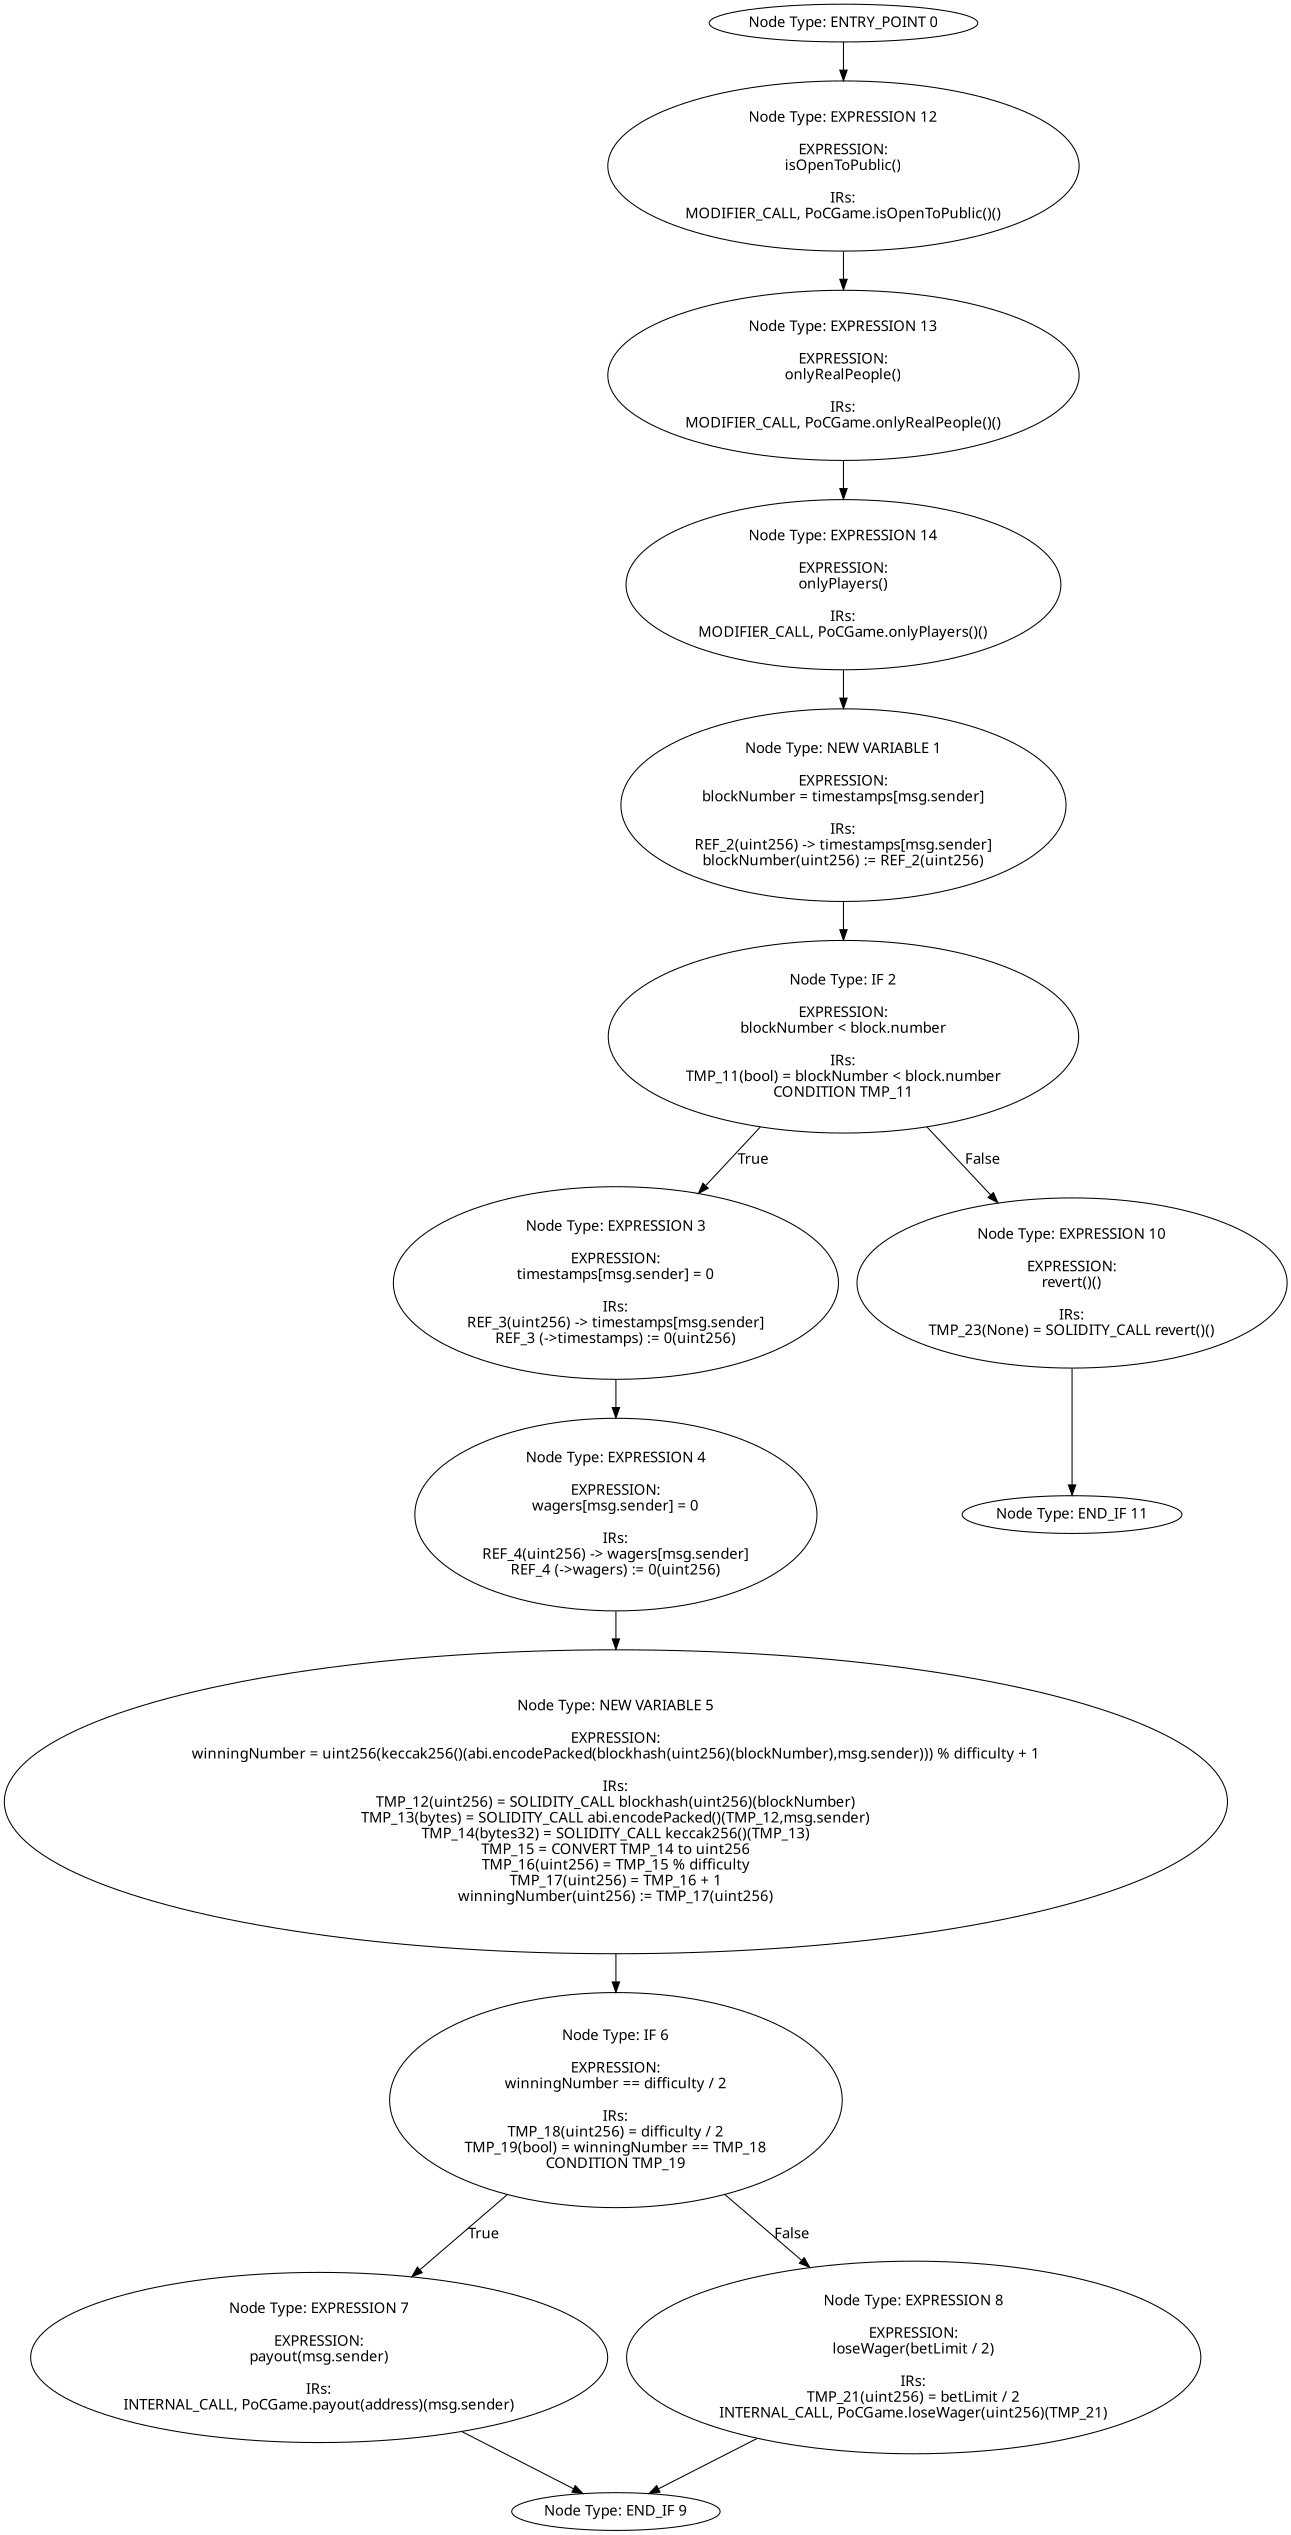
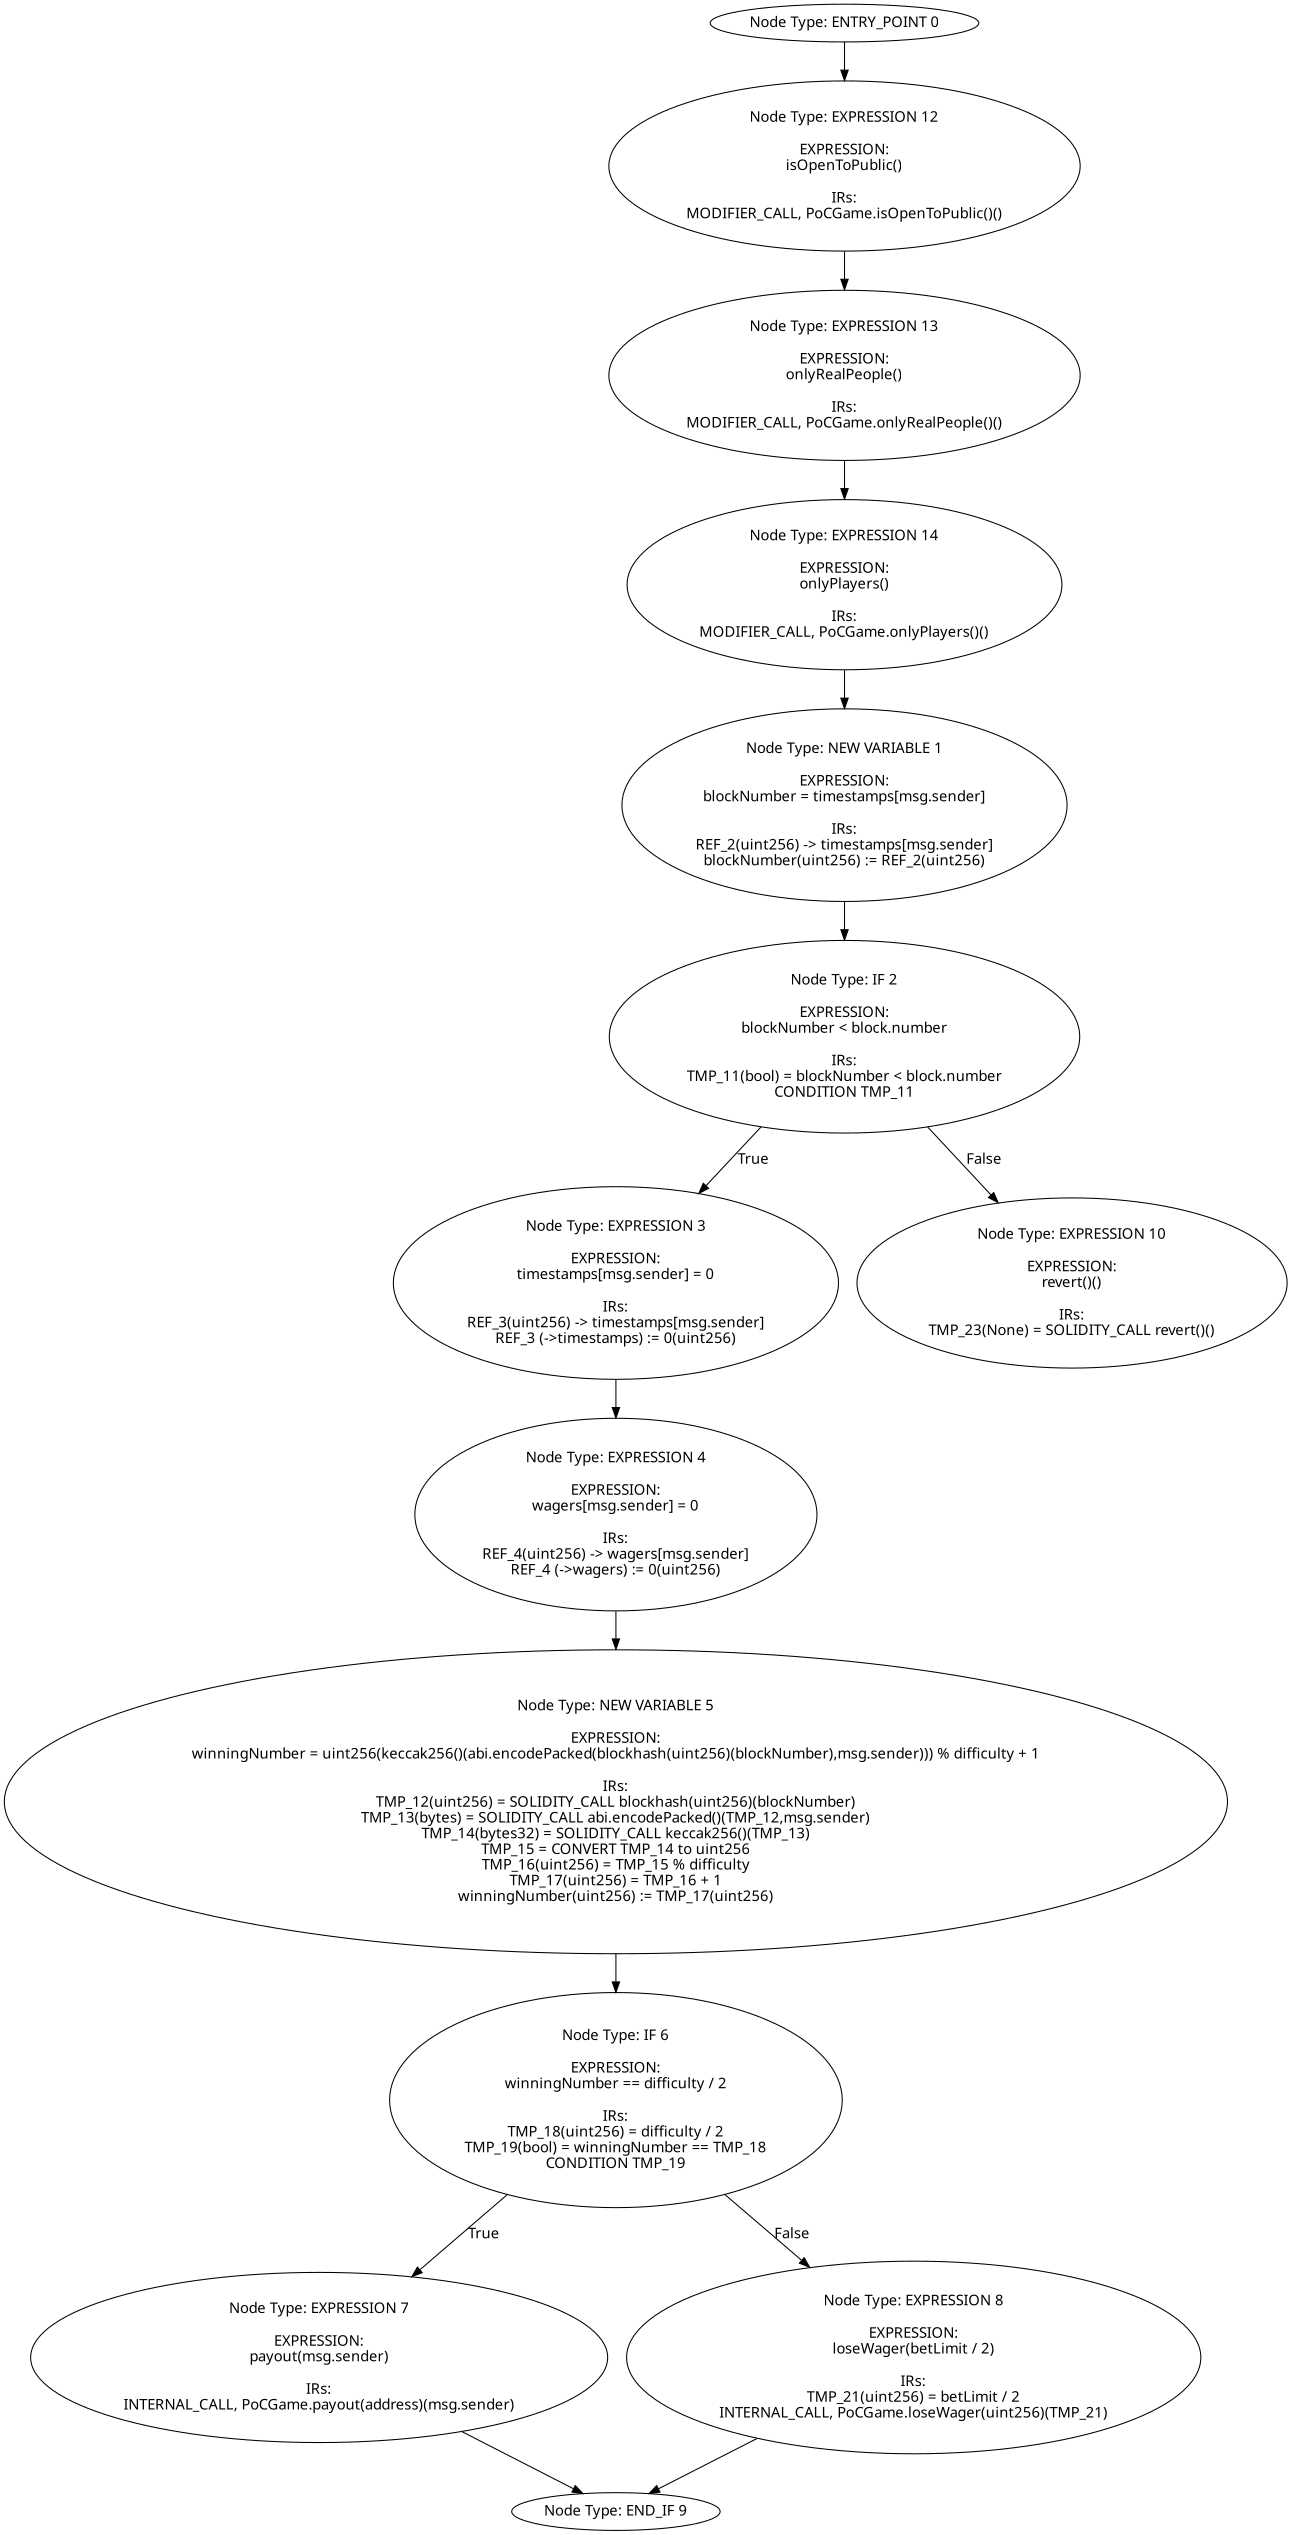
  digraph {
    fontname="Noto Sans"
    node [fontname="Noto Sans"]
    edge [fontname="Noto Sans"]
    n1 [label="Node Type: ENTRY_POINT 0\n"]
    n2 [label="Node Type: EXPRESSION 12\n\nEXPRESSION:\nisOpenToPublic()\n\nIRs:\nMODIFIER_CALL, PoCGame.isOpenToPublic()()"]
    n3 [label="Node Type: EXPRESSION 13\n\nEXPRESSION:\nonlyRealPeople()\n\nIRs:\nMODIFIER_CALL, PoCGame.onlyRealPeople()()"]
    n4 [label="Node Type: EXPRESSION 14\n\nEXPRESSION:\nonlyPlayers()\n\nIRs:\nMODIFIER_CALL, PoCGame.onlyPlayers()()"]
    n5 [label="Node Type: NEW VARIABLE 1\n\nEXPRESSION:\nblockNumber = timestamps[msg.sender]\n\nIRs:\nREF_2(uint256) -> timestamps[msg.sender]\nblockNumber(uint256) := REF_2(uint256)"]
    n6 [label="Node Type: IF 2\n\nEXPRESSION:\nblockNumber < block.number\n\nIRs:\nTMP_11(bool) = blockNumber < block.number\nCONDITION TMP_11"]
    n7 [label="Node Type: EXPRESSION 3\n\nEXPRESSION:\ntimestamps[msg.sender] = 0\n\nIRs:\nREF_3(uint256) -> timestamps[msg.sender]\nREF_3 (->timestamps) := 0(uint256)"]
    n8 [label="Node Type: EXPRESSION 10\n\nEXPRESSION:\nrevert()()\n\nIRs:\nTMP_23(None) = SOLIDITY_CALL revert()()"]
    n9 [label="Node Type: EXPRESSION 4\n\nEXPRESSION:\nwagers[msg.sender] = 0\n\nIRs:\nREF_4(uint256) -> wagers[msg.sender]\nREF_4 (->wagers) := 0(uint256)"]
-   n10 [label="Node Type: END_IF 11\n"]
    n11 [label="Node Type: NEW VARIABLE 5\n\nEXPRESSION:\nwinningNumber = uint256(keccak256()(abi.encodePacked(blockhash(uint256)(blockNumber),msg.sender))) % difficulty + 1\n\nIRs:\nTMP_12(uint256) = SOLIDITY_CALL blockhash(uint256)(blockNumber)\nTMP_13(bytes) = SOLIDITY_CALL abi.encodePacked()(TMP_12,msg.sender)\nTMP_14(bytes32) = SOLIDITY_CALL keccak256()(TMP_13)\nTMP_15 = CONVERT TMP_14 to uint256\nTMP_16(uint256) = TMP_15 % difficulty\nTMP_17(uint256) = TMP_16 + 1\nwinningNumber(uint256) := TMP_17(uint256)"]
    n12 [label="Node Type: IF 6\n\nEXPRESSION:\nwinningNumber == difficulty / 2\n\nIRs:\nTMP_18(uint256) = difficulty / 2\nTMP_19(bool) = winningNumber == TMP_18\nCONDITION TMP_19"]
    n13 [label="Node Type: EXPRESSION 7\n\nEXPRESSION:\npayout(msg.sender)\n\nIRs:\nINTERNAL_CALL, PoCGame.payout(address)(msg.sender)"]
    n14 [label="Node Type: EXPRESSION 8\n\nEXPRESSION:\nloseWager(betLimit / 2)\n\nIRs:\nTMP_21(uint256) = betLimit / 2\nINTERNAL_CALL, PoCGame.loseWager(uint256)(TMP_21)"]
    n15 [label="Node Type: END_IF 9\n"]
    n1 -> n2
    n2 -> n3
    n3 -> n4
    n4 -> n5
    n5 -> n6
    n6 -> n7 [label=True]
    n6 -> n8 [label=False]
    n7 -> n9
-   n8 -> n10
    n9 -> n11
    n11 -> n12
    n12 -> n13 [label=True]
    n12 -> n14 [label=False]
    n13 -> n15
    n14 -> n15
  }
